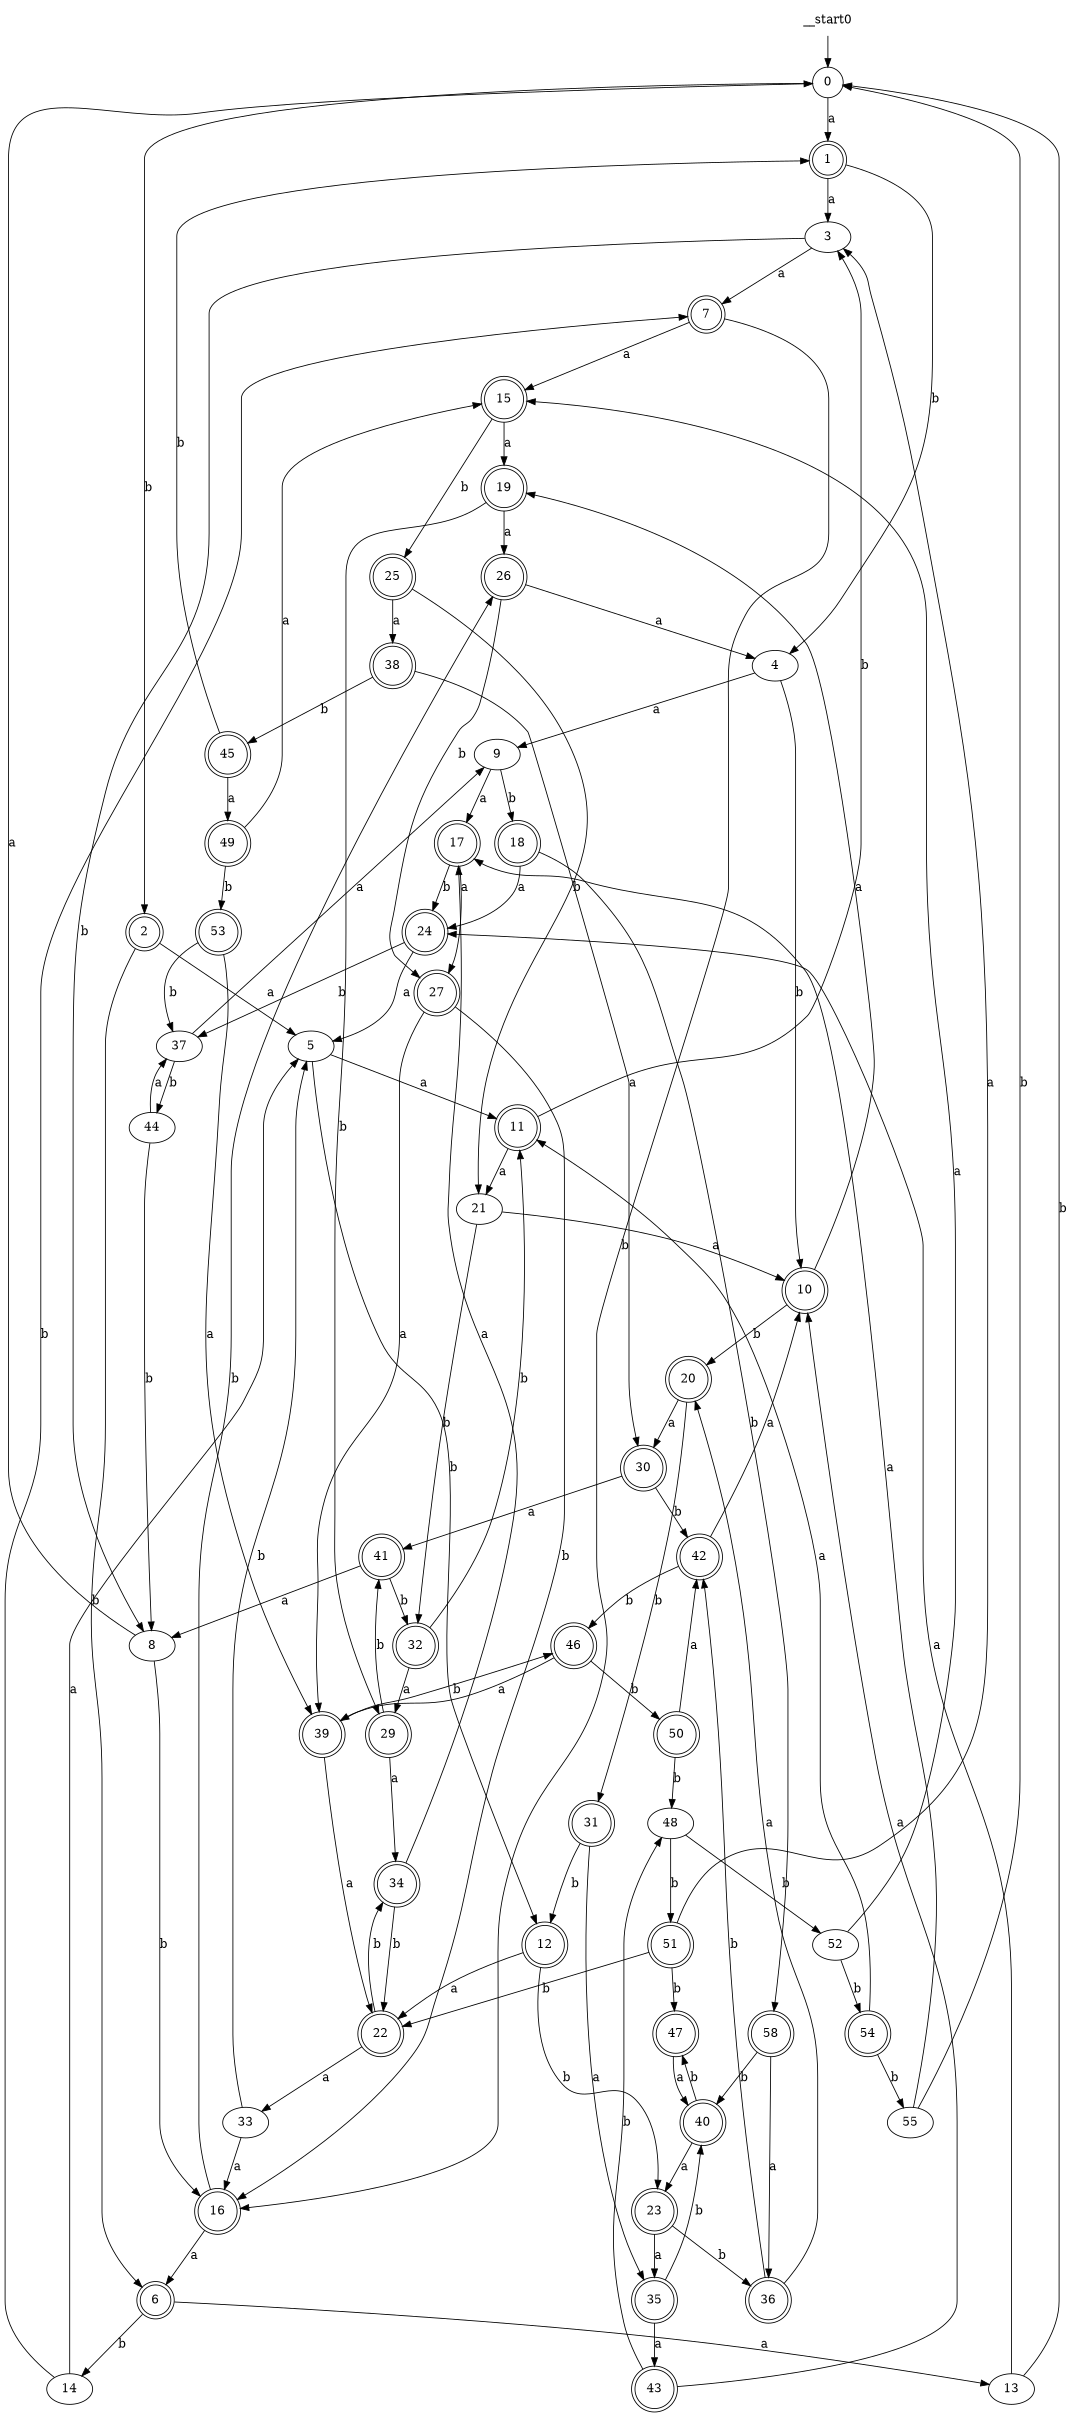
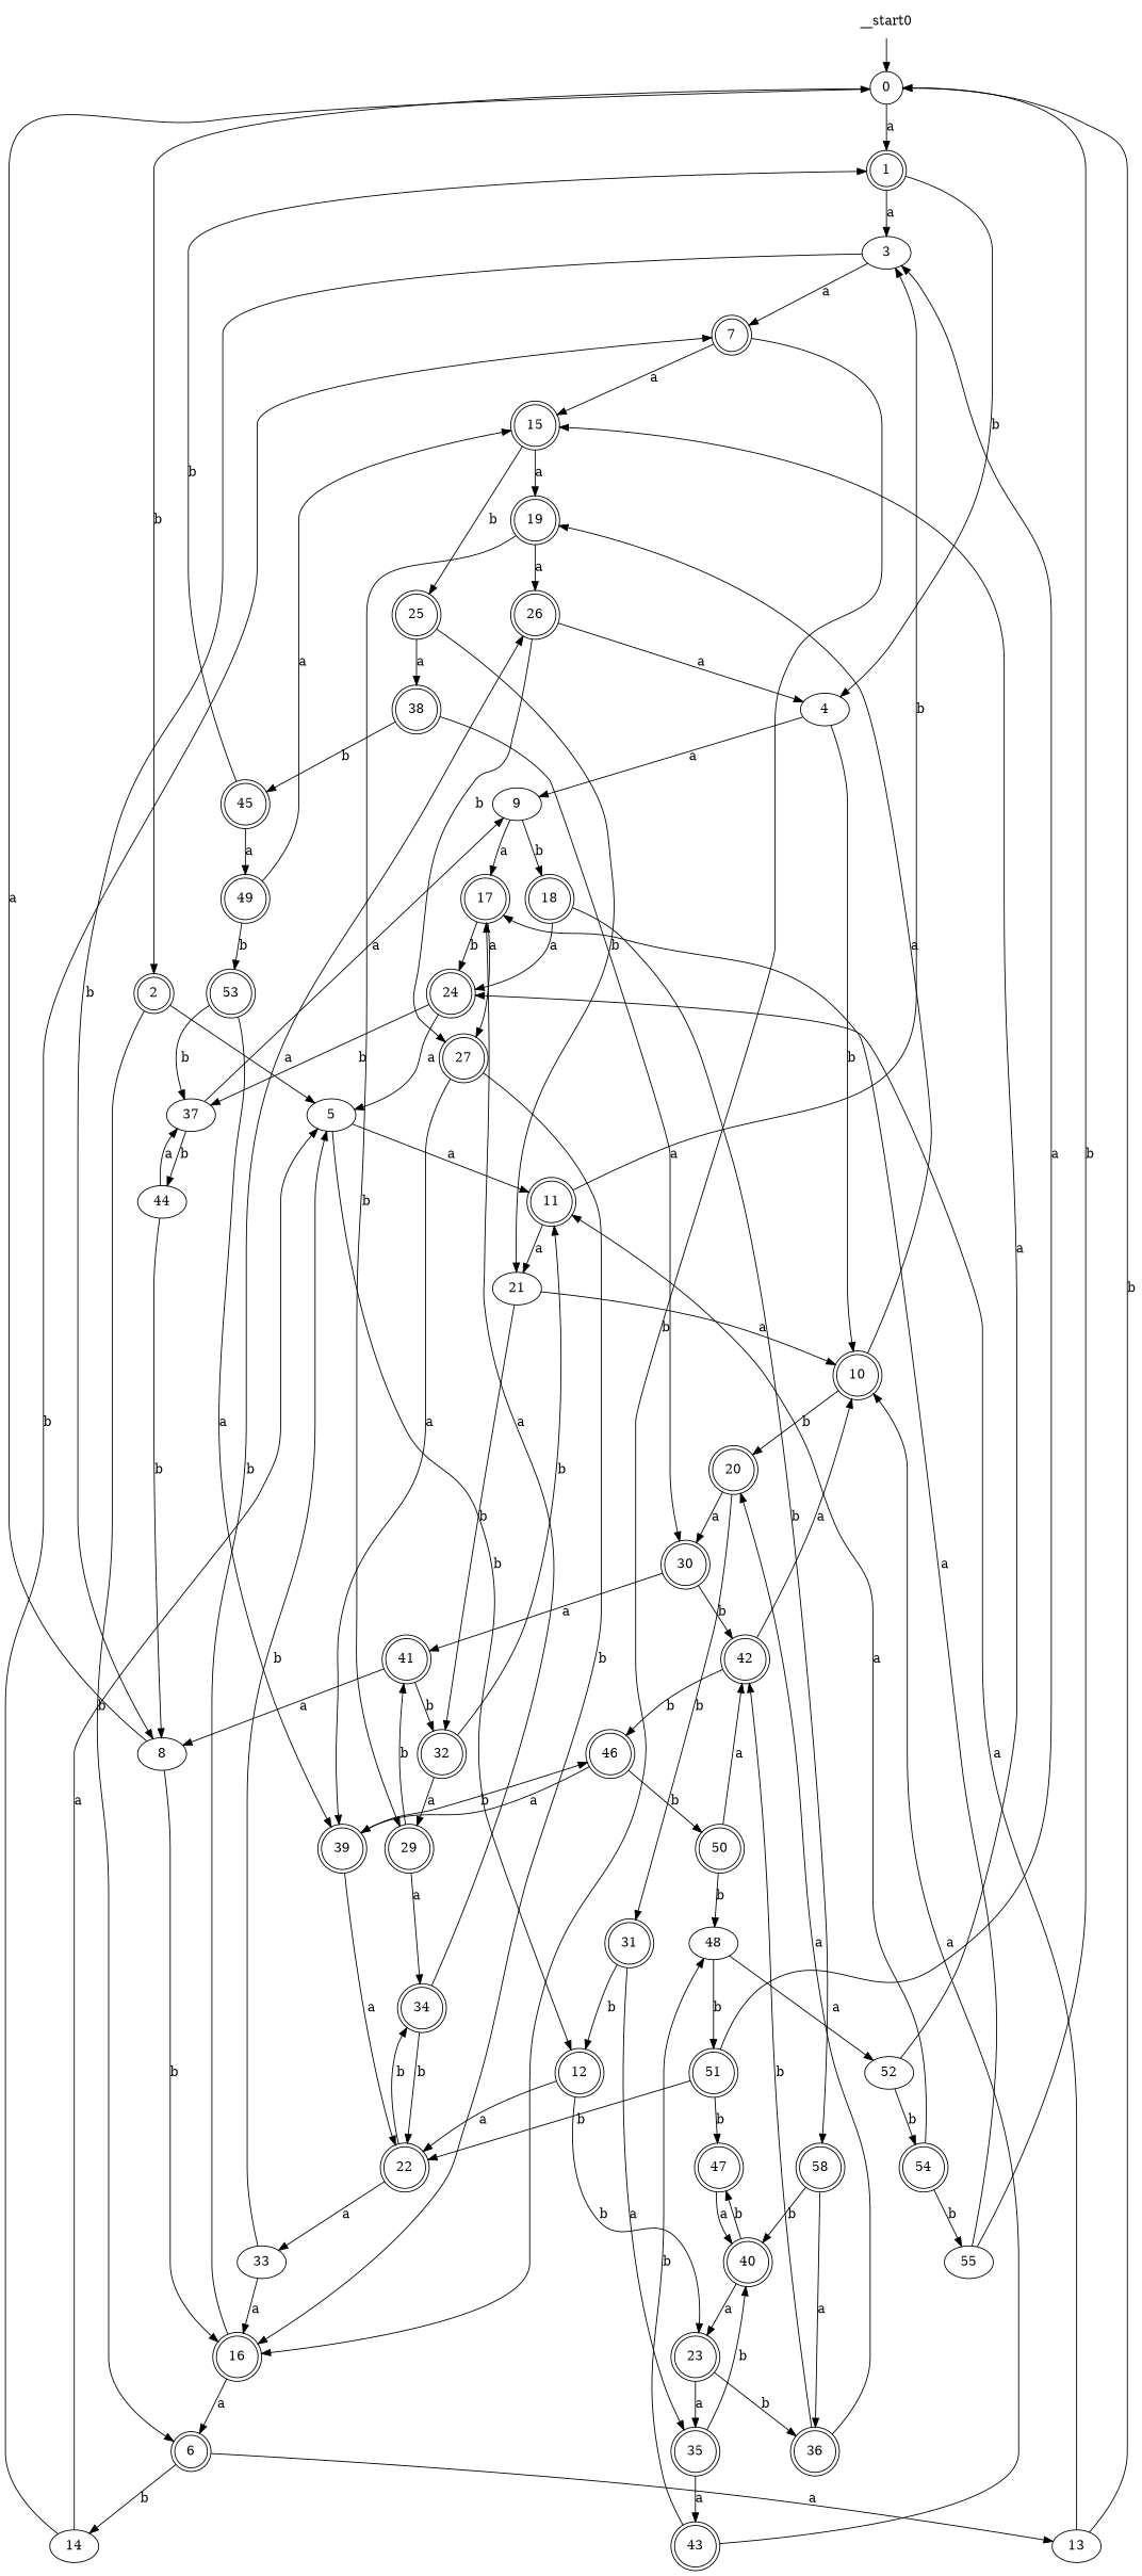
  digraph {
    node [shape=doublecircle]
    __start0 [shape=none]
    0 [shape=circle]
    1
    2
    3 [shape=""]
    4 [shape=""]
    5 [shape=""]
    6
    7
    8 [shape=""]
    9 [shape=""]
    10
    11
    12
    13 [shape=""]
    14 [shape=""]
    15
    16
    17
    18
    19
    20
    21 [shape=""]
    22
    23
    24
    25
    26
    27
    n30 [label=58]
    29
    30
    31
    32
    33 [shape=""]
    34
    35
    36
    37 [shape=""]
    38
    39
    40
    41
    42
    43
    44 [shape=""]
    45
    46
    47
    48 [shape=""]
    49
    50
    51
    52 [shape=""]
    53
    54
    55 [shape=""]
    __start0 -> 0
    0 -> 1 [label=a]
    0 -> 2 [label=b]
    1 -> 3 [label=a]
    1 -> 4 [label=b]
    2 -> 5 [label=a]
    2 -> 6 [label=b]
    3 -> 7 [label=a]
    3 -> 8 [label=b]
    4 -> 9 [label=a]
    4 -> 10 [label=b]
    5 -> 11 [label=a]
    5 -> 12 [label=b]
    6 -> 13 [label=a]
    6 -> 14 [label=b]
    7 -> 15 [label=a]
    7 -> 16 [label=b]
    8 -> 0 [label=a]
    8 -> 16 [label=b]
    9 -> 17 [label=a]
    9 -> 18 [label=b]
    10 -> 19 [label=a]
    10 -> 20 [label=b]
    11 -> 3 [label=b]
    11 -> 21 [label=a]
    12 -> 22 [label=a]
    12 -> 23 [label=b]
    13 -> 0 [label=b]
    13 -> 24 [label=a]
    14 -> 5 [label=a]
    14 -> 7 [label=b]
    15 -> 19 [label=a]
    15 -> 25 [label=b]
    16 -> 6 [label=a]
    16 -> 26 [label=b]
    17 -> 24 [label=b]
    17 -> 27 [label=a]
    18 -> 24 [label=a]
    18 -> n30 [label=b]
    19 -> 26 [label=a]
    19 -> 29 [label=b]
    20 -> 30 [label=a]
    20 -> 31 [label=b]
    21 -> 10 [label=a]
    21 -> 32 [label=b]
    22 -> 33 [label=a]
    22 -> 34 [label=b]
    23 -> 35 [label=a]
    23 -> 36 [label=b]
    24 -> 5 [label=a]
    24 -> 37 [label=b]
    25 -> 21 [label=b]
    25 -> 38 [label=a]
    26 -> 4 [label=a]
    26 -> 27 [label=b]
    27 -> 16 [label=b]
    27 -> 39 [label=a]
    n30 -> 36 [label=a]
    n30 -> 40 [label=b]
    29 -> 34 [label=a]
    29 -> 41 [label=b]
    30 -> 41 [label=a]
    30 -> 42 [label=b]
    31 -> 12 [label=b]
    31 -> 35 [label=a]
    32 -> 11 [label=b]
    32 -> 29 [label=a]
    33 -> 5 [label=b]
    33 -> 16 [label=a]
    34 -> 17 [label=a]
    34 -> 22 [label=b]
    35 -> 40 [label=b]
    35 -> 43 [label=a]
    36 -> 20 [label=a]
    36 -> 42 [label=b]
    37 -> 9 [label=a]
    37 -> 44 [label=b]
    38 -> 30 [label=a]
    38 -> 45 [label=b]
    39 -> 22 [label=a]
    39 -> 46 [label=b]
    40 -> 23 [label=a]
    40 -> 47 [label=b]
    41 -> 8 [label=a]
    41 -> 32 [label=b]
    42 -> 10 [label=a]
    42 -> 46 [label=b]
    43 -> 10 [label=a]
    43 -> 48 [label=b]
    44 -> 8 [label=b]
    44 -> 37 [label=a]
    45 -> 1 [label=b]
    45 -> 49 [label=a]
    46 -> 39 [label=a]
    46 -> 50 [label=b]
    47 -> 40 [label=a]
    48 -> 51 [label=b]
-   48 -> 52 [label=b]
+   48 -> 52 [label=a]
    49 -> 15 [label=a]
    49 -> 53 [label=b]
    50 -> 42 [label=a]
    50 -> 48 [label=b]
    51 -> 3 [label=a]
    51 -> 22 [label=b]
    51 -> 47 [label=b]
    52 -> 15 [label=a]
    52 -> 54 [label=b]
    53 -> 37 [label=b]
    53 -> 39 [label=a]
    54 -> 11 [label=a]
    54 -> 55 [label=b]
    55 -> 0 [label=b]
    55 -> 17 [label=a]
  }
